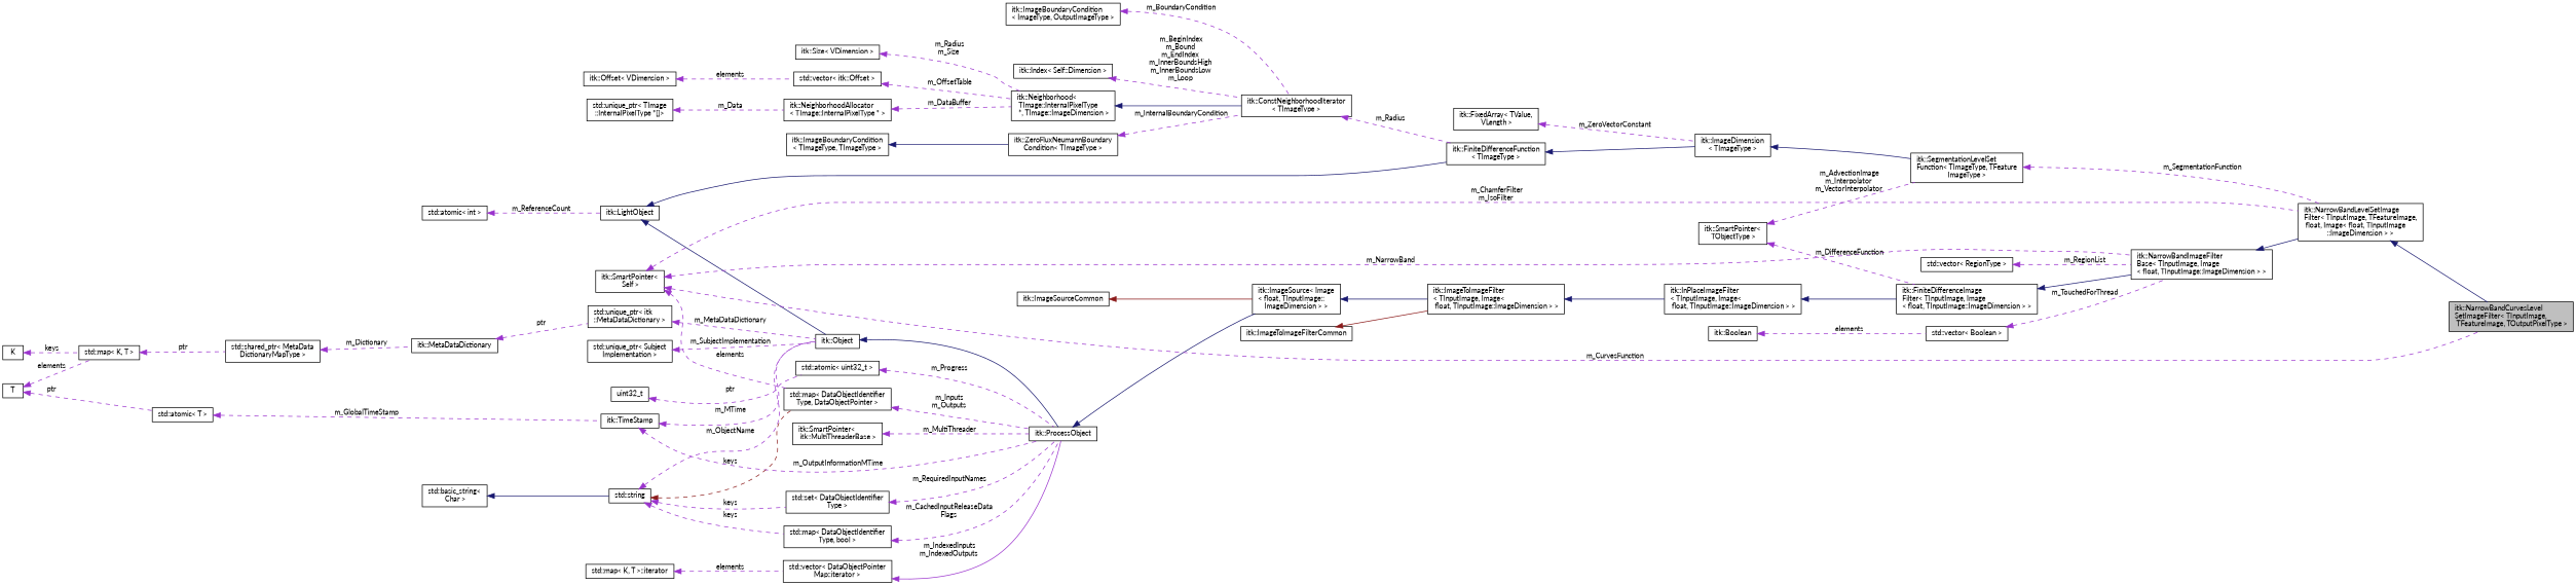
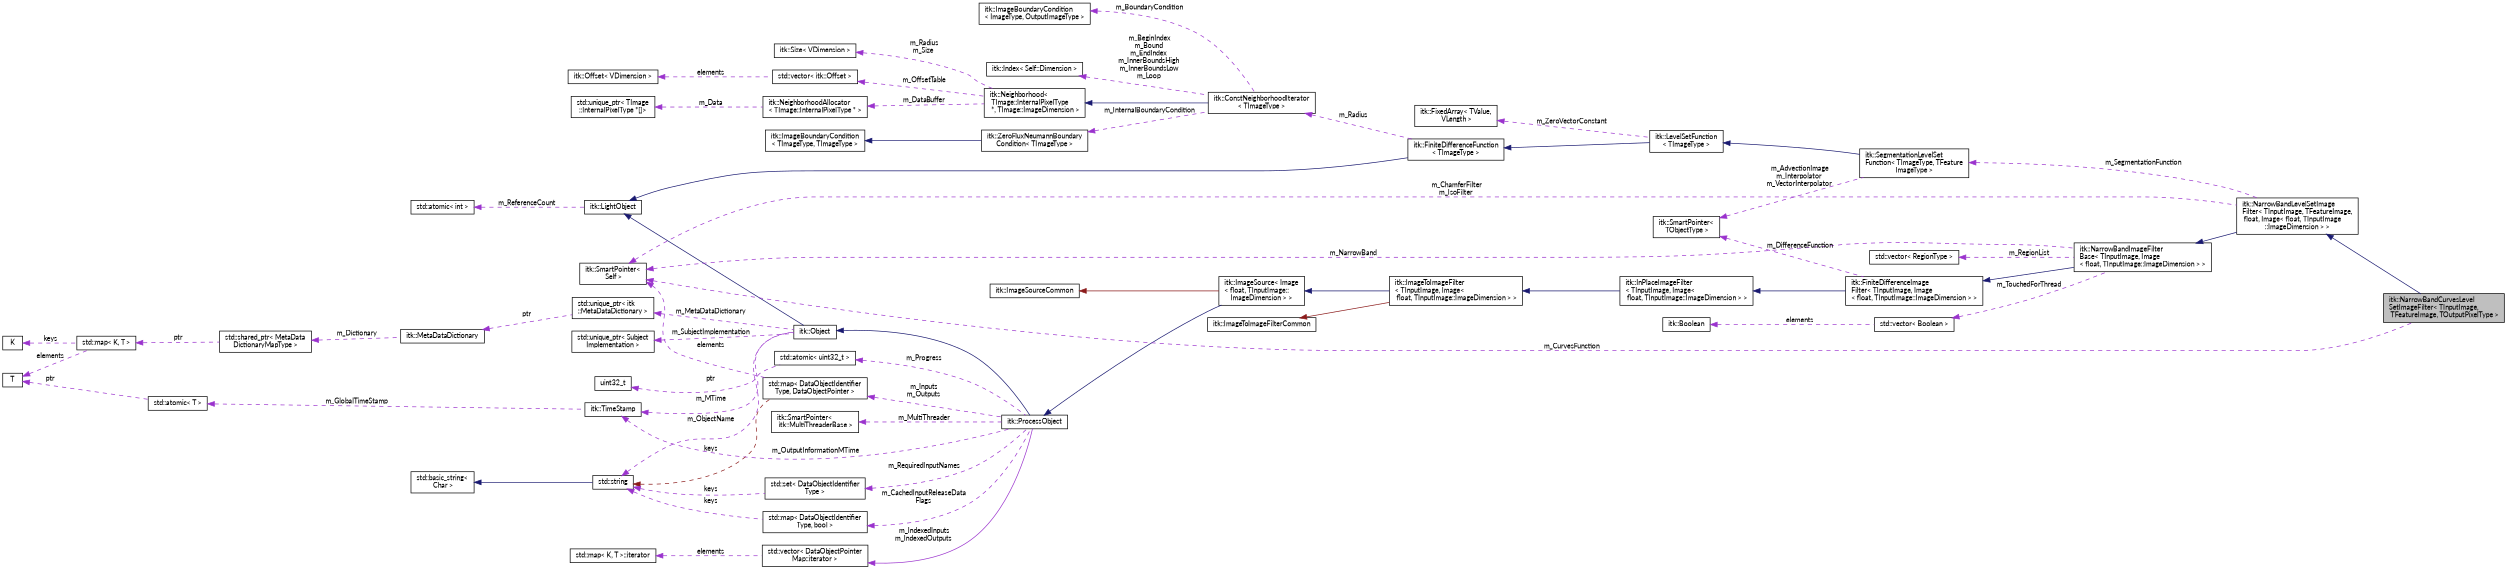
  digraph {
    fontname=Lato
    rankdir=LR
    node [color=black fillcolor=white fontname=Lato fontsize=10 shape=record style=filled]
    edge [color=darkorchid3 dir=back fontname=Lato fontsize=10 labelfontname=Helvetica labelfontsize=10 style=dashed]
    n1 [fillcolor=grey75 fontcolor=black height=0.2 label="itk::NarrowBandCurvesLevel\lSetImageFilter\< TInputImage,\l TFeatureImage, TOutputPixelType \>" width=0.4]
    n2 [height=0.2 label="itk::NarrowBandLevelSetImage\lFilter\< TInputImage, TFeatureImage,\l float, Image\< float, TInputImage\l::ImageDimension \> \>" width=0.4]
    n3 [height=0.2 label="itk::NarrowBandImageFilter\lBase\< TInputImage, Image\l\< float, TInputImage::ImageDimension \> \>" width=0.4]
    n4 [height=0.2 label="itk::FiniteDifferenceImage\lFilter\< TInputImage, Image\l\< float, TInputImage::ImageDimension \> \>" width=0.4]
    n5 [height=0.2 label="itk::InPlaceImageFilter\l\< TInputImage, Image\<\l float, TInputImage::ImageDimension \> \>" width=0.4]
    n6 [height=0.2 label="itk::ImageToImageFilter\l\< TInputImage, Image\<\l float, TInputImage::ImageDimension \> \>" width=0.4]
    n7 [height=0.2 label="itk::ImageSource\< Image\l\< float, TInputImage::\lImageDimension \> \>" width=0.4]
    n8 [height=0.2 label="itk::ProcessObject" width=0.4]
    n9 [height=0.2 label="itk::Object" width=0.4]
    n10 [height=0.2 label="itk::LightObject" width=0.4]
    n11 [height=0.2 label="itk::FiniteDifferenceFunction\l\< TImageType \>" width=0.4]
-   n12 [height=0.2 label="itk::ImageDimension\l\< TImageType \>" width=0.4]
+   n12 [height=0.2 label="itk::LevelSetFunction\l\< TImageType \>" width=0.4]
    n13 [height=0.2 label="std::atomic\< int \>" width=0.4]
    n14 [height=0.2 label="itk::TimeStamp" width=0.4]
    n15 [height=0.2 label="std::atomic\< T \>" width=0.4]
    n16 [height=0.2 label=T width=0.4]
    n17 [height=0.2 label="std::map\< K, T \>" width=0.4]
    n18 [height=0.2 label="std::shared_ptr\< MetaData\lDictionaryMapType \>" width=0.4]
    n19 [height=0.2 label="std::unique_ptr\< Subject\lImplementation \>" width=0.4]
    n20 [height=0.2 label="std::unique_ptr\< itk\l::MetaDataDictionary \>" width=0.4]
    n21 [height=0.2 label="itk::MetaDataDictionary" width=0.4]
    n22 [height=0.2 label=K width=0.4]
    n23 [height=0.2 label="std::string" width=0.4]
    n24 [height=0.2 label="std::map\< DataObjectIdentifier\lType, DataObjectPointer \>" width=0.4]
    n25 [height=0.2 label="std::map\< DataObjectIdentifier\lType, bool \>" width=0.4]
    n26 [height=0.2 label="std::set\< DataObjectIdentifier\lType \>" width=0.4]
    n27 [height=0.2 label="std::basic_string\<\l Char \>" width=0.4]
    n28 [height=0.2 label="itk::SmartPointer\<\l Self \>" width=0.4]
    n29 [height=0.2 label="std::vector\< DataObjectPointer\lMap::iterator \>" width=0.4]
    n30 [height=0.2 label="std::map\< K, T \>::iterator" width=0.4]
    n31 [height=0.2 label="std::atomic\< uint32_t \>" width=0.4]
    n32 [height=0.2 label=uint32_t width=0.4]
    n33 [height=0.2 label="itk::SmartPointer\<\l itk::MultiThreaderBase \>" width=0.4]
    n34 [height=0.2 label="itk::ImageSourceCommon" width=0.4]
    n35 [height=0.2 label="itk::ImageToImageFilterCommon" width=0.4]
    n36 [height=0.2 label="itk::SmartPointer\<\l TObjectType \>" width=0.4]
    n37 [height=0.2 label="itk::SegmentationLevelSet\lFunction\< TImageType, TFeature\lImageType \>" width=0.4]
    n38 [height=0.2 label="std::vector\< RegionType \>" width=0.4]
    n39 [height=0.2 label="std::vector\< Boolean \>" width=0.4]
    n40 [height=0.2 label="itk::Boolean" width=0.4]
    n41 [height=0.2 label="itk::ConstNeighborhoodIterator\l\< TImageType \>" width=0.4]
    n42 [height=0.2 label="itk::Neighborhood\<\l TImage::InternalPixelType\l *, TImage::ImageDimension \>" width=0.4]
    n43 [height=0.2 label="itk::Size\< VDimension \>" width=0.4]
    n44 [height=0.2 label="itk::NeighborhoodAllocator\l\< TImage::InternalPixelType * \>" width=0.4]
    n45 [height=0.2 label="std::unique_ptr\< TImage\l::InternalPixelType *[]\>" width=0.4]
    n46 [height=0.2 label="std::vector\< itk::Offset \>" width=0.4]
    n47 [height=0.2 label="itk::Offset\< VDimension \>" width=0.4]
    n48 [height=0.2 label="itk::Index\< Self::Dimension \>" width=0.4]
    n49 [height=0.2 label="itk::ZeroFluxNeumannBoundary\lCondition\< TImageType \>" width=0.4]
    n50 [height=0.2 label="itk::ImageBoundaryCondition\l\< TImageType, TImageType \>" width=0.4]
    n51 [height=0.2 label="itk::ImageBoundaryCondition\l\< ImageType, OutputImageType \>" width=0.4]
    n52 [height=0.2 label="itk::FixedArray\< TValue,\l VLength \>" width=0.4]
    n2 -> n1 [color=midnightblue style=solid]
    n3 -> n2 [color=midnightblue style=solid]
    n4 -> n3 [color=midnightblue style=solid]
    n5 -> n4 [color=midnightblue style=solid]
    n6 -> n5 [color=midnightblue style=solid]
    n7 -> n6 [color=midnightblue style=solid]
    n8 -> n7 [color=midnightblue style=solid]
    n9 -> n8 [color=midnightblue style=solid]
    n10 -> n9 [color=midnightblue style=solid]
    n10 -> n11 [color=midnightblue style=solid]
    n11 -> n12 [color=midnightblue style=solid]
    n12 -> n37 [color=midnightblue style=solid]
    n13 -> n10 [label=" m_ReferenceCount"]
    n14 -> n8 [label=" m_OutputInformationMTime"]
    n14 -> n9 [label=" m_MTime"]
    n15 -> n14 [label=" m_GlobalTimeStamp"]
    n16 -> n15 [label=" ptr"]
    n16 -> n17 [label=" elements"]
    n17 -> n18 [label=" ptr"]
    n18 -> n21 [label=" m_Dictionary"]
    n19 -> n9 [label=" m_SubjectImplementation"]
    n20 -> n9 [label=" m_MetaDataDictionary"]
    n21 -> n20 [label=" ptr"]
    n22 -> n17 [label=" keys"]
    n23 -> n9 [label=" m_ObjectName"]
    n23 -> n24 [color=firebrick4 label=" keys"]
    n23 -> n25 [label=" keys"]
    n23 -> n26 [label=" keys"]
    n24 -> n8 [label=" m_Inputs\nm_Outputs"]
    n25 -> n8 [label=" m_CachedInputReleaseData\lFlags"]
    n26 -> n8 [label=" m_RequiredInputNames"]
    n27 -> n23 [color=midnightblue style=solid]
    n28 -> n1 [label=" m_CurvesFunction"]
    n28 -> n2 [label=" m_ChamferFilter\nm_IsoFilter"]
    n28 -> n3 [label=" m_NarrowBand"]
    n28 -> n24 [label=" elements"]
    n29 -> n8 [label=" m_IndexedInputs\nm_IndexedOutputs" style=solid]
    n30 -> n29 [label=" elements"]
    n31 -> n8 [label=" m_Progress"]
    n32 -> n31 [label=" ptr"]
    n33 -> n8 [label=" m_MultiThreader"]
    n34 -> n7 [color=firebrick4 style=solid]
    n35 -> n6 [color=firebrick4 style=solid]
    n36 -> n4 [label=" m_DifferenceFunction"]
    n36 -> n37 [label=" m_AdvectionImage\nm_Interpolator\nm_VectorInterpolator"]
    n37 -> n2 [label=" m_SegmentationFunction"]
    n38 -> n3 [label=" m_RegionList"]
    n39 -> n3 [label=" m_TouchedForThread"]
    n40 -> n39 [label=" elements"]
    n41 -> n11 [label=" m_Radius"]
    n42 -> n41 [color=midnightblue style=solid]
    n43 -> n42 [label=" m_Radius\nm_Size"]
    n44 -> n42 [label=" m_DataBuffer"]
    n45 -> n44 [label=" m_Data"]
    n46 -> n42 [label=" m_OffsetTable"]
    n47 -> n46 [label=" elements"]
    n48 -> n41 [label=" m_BeginIndex\nm_Bound\nm_EndIndex\nm_InnerBoundsHigh\nm_InnerBoundsLow\nm_Loop"]
    n49 -> n41 [label=" m_InternalBoundaryCondition"]
    n50 -> n49 [color=midnightblue style=solid]
    n51 -> n41 [label=" m_BoundaryCondition"]
    n52 -> n12 [label=" m_ZeroVectorConstant"]
  }
